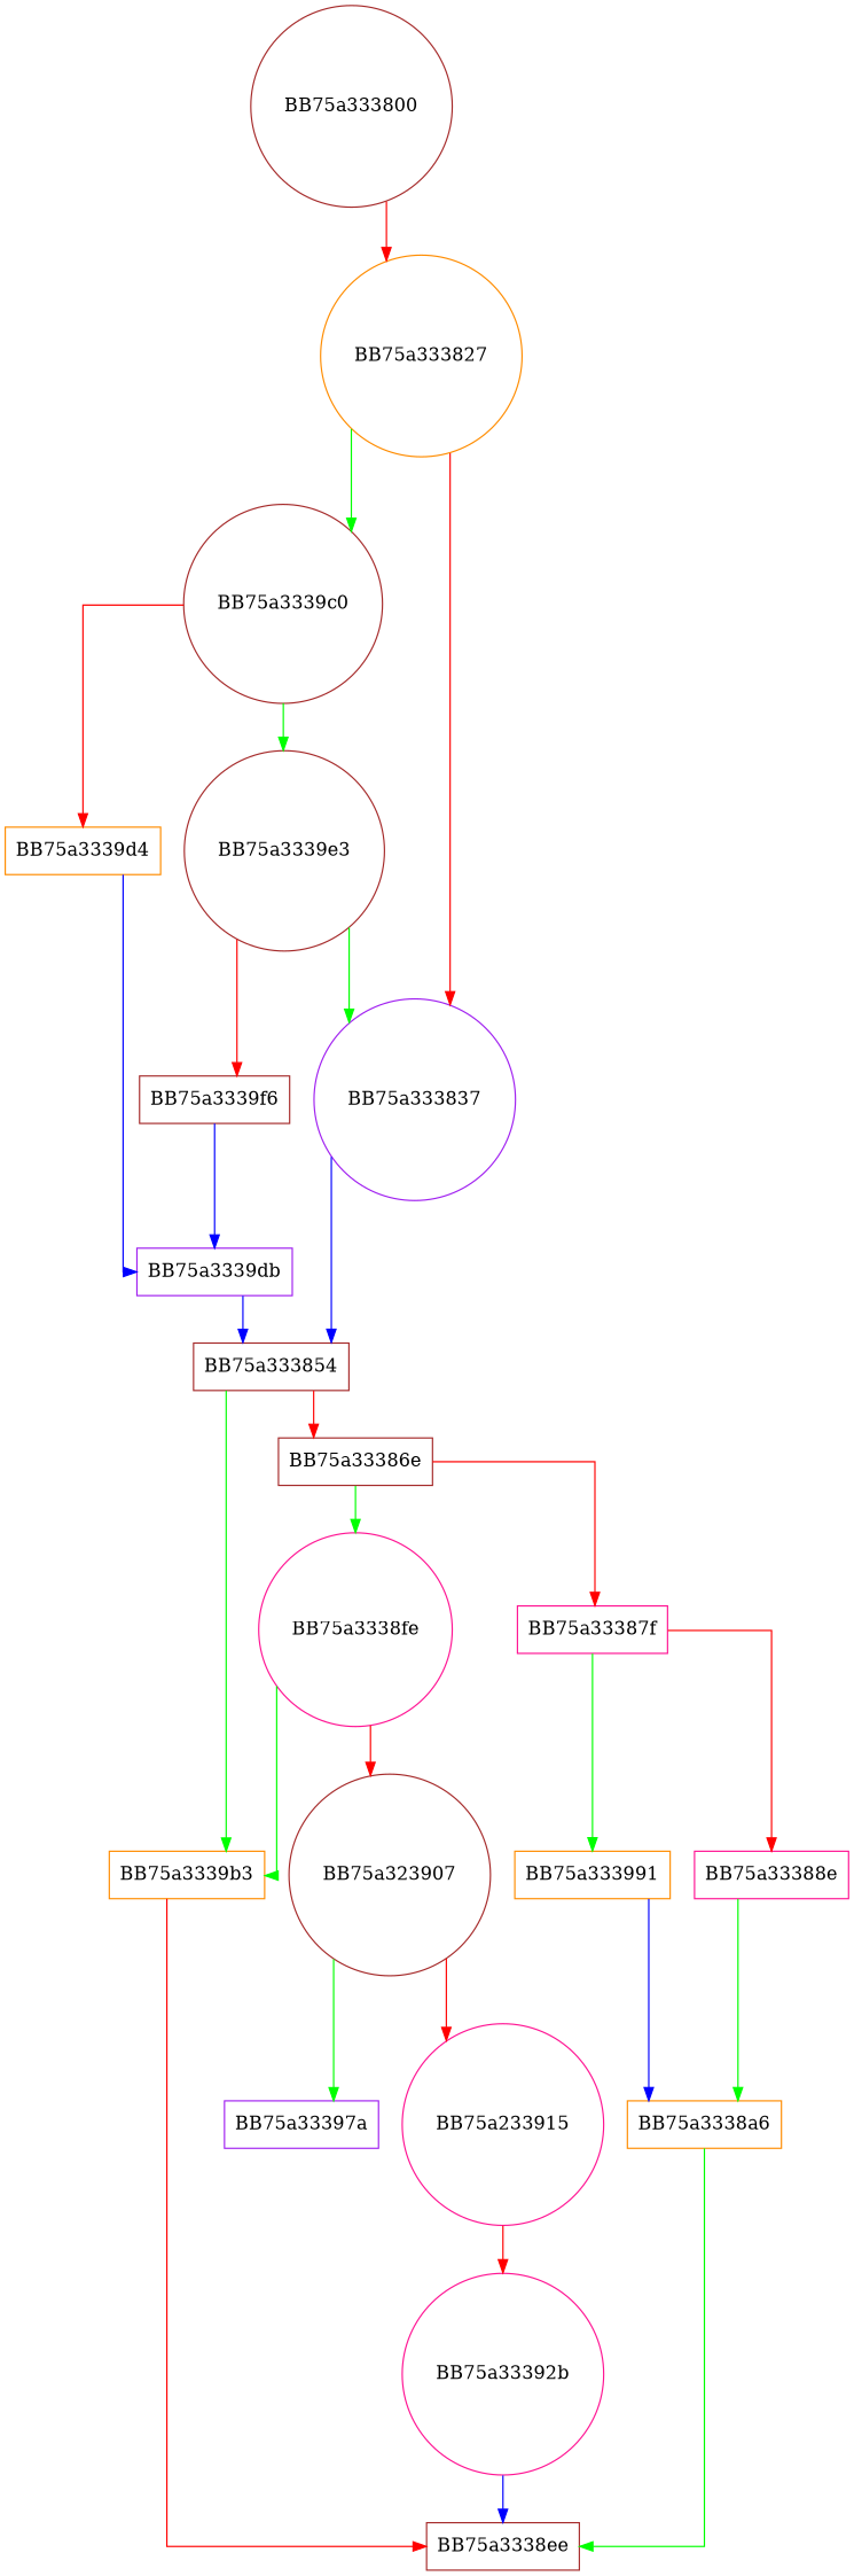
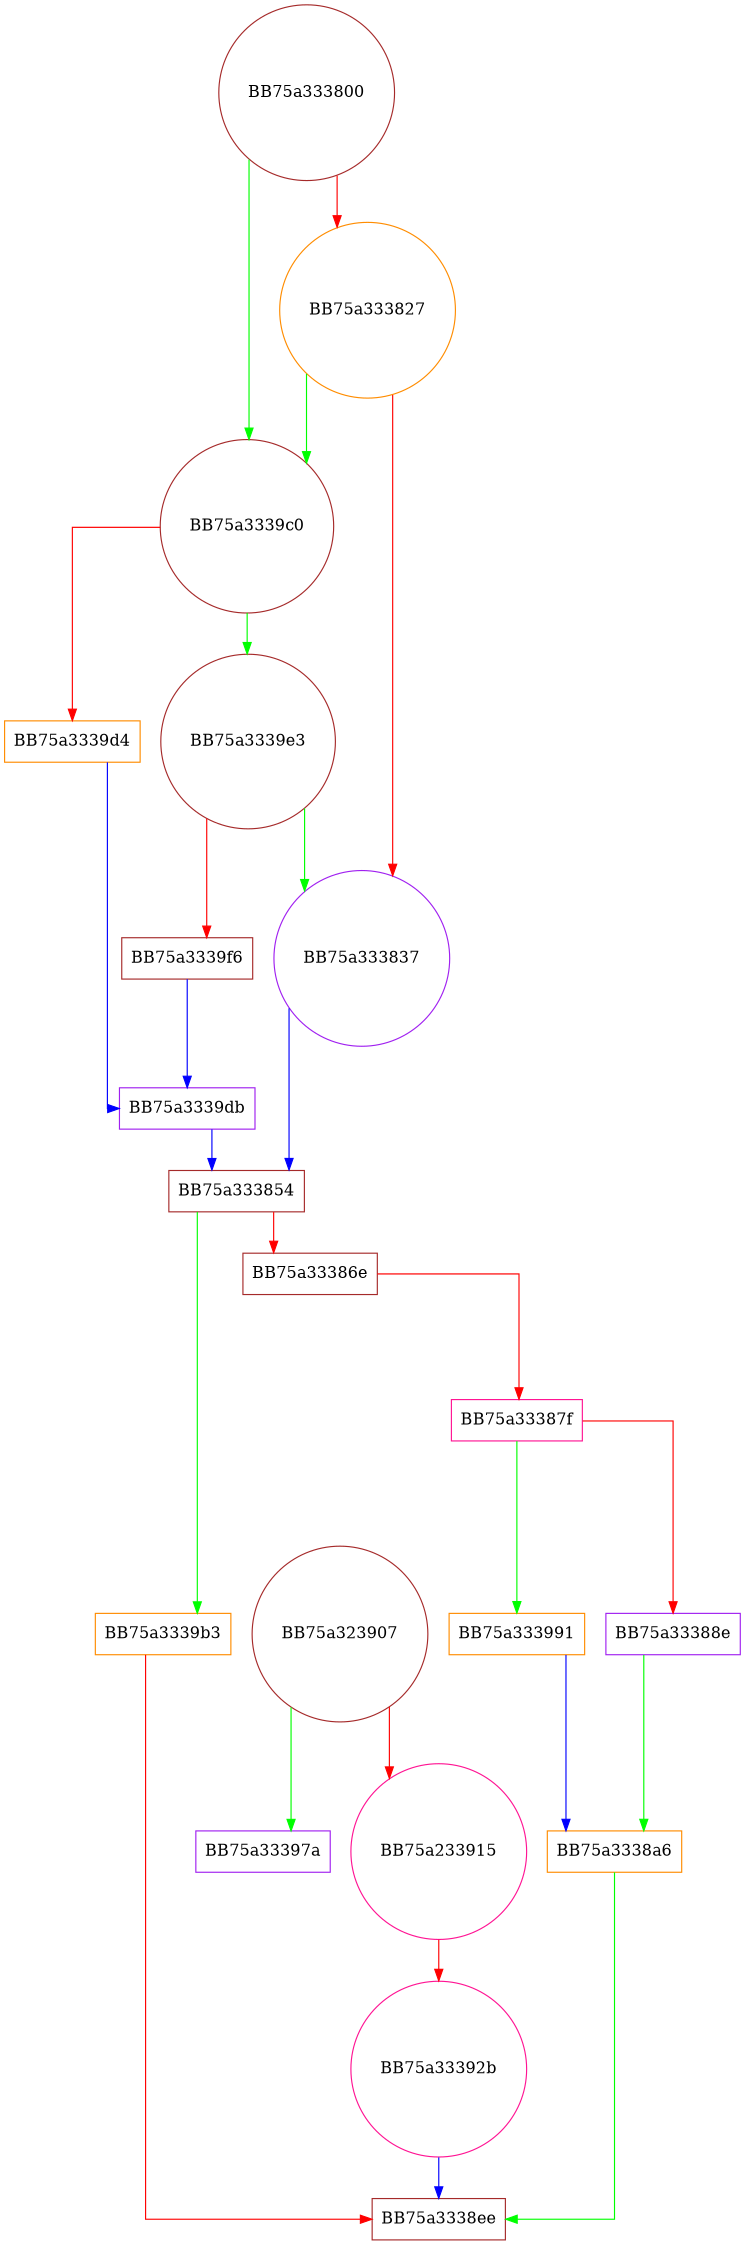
  digraph {
    splines=ortho
    node [color=brown shape=box]
    edge [color=green]
    BB75a333800 [shape=circle]
    BB75a3339c0 [shape=circle]
    BB75a333827 [color=darkorange shape=circle]
    BB75a3339e3 [shape=circle]
    BB75a3339d4 [color=darkorange]
    BB75a333837 [color=purple shape=circle]
    BB75a3339f6
    BB75a3339db [color=purple]
    BB75a333854
    BB75a3339b3 [color=darkorange]
    BB75a33386e
    BB75a3338ee
-   BB75a3338fe [color=deeppink shape=circle]
    BB75a33387f [color=deeppink]
    n15 [label=BB75a323907 shape=circle]
    BB75a333991 [color=darkorange]
-   BB75a33388e [color=deeppink]
+   BB75a33388e [color=purple]
    BB75a33397a [color=purple]
    n19 [color=deeppink label=BB75a233915 shape=circle]
    BB75a3338a6 [color=darkorange]
    BB75a33392b [color=deeppink shape=circle]
+   BB75a333800 -> BB75a3339c0
    BB75a333800 -> BB75a333827 [color=red]
    BB75a3339c0 -> BB75a3339e3
    BB75a3339c0 -> BB75a3339d4 [color=red]
    BB75a333827 -> BB75a3339c0
    BB75a333827 -> BB75a333837 [color=red]
    BB75a3339e3 -> BB75a333837
    BB75a3339e3 -> BB75a3339f6 [color=red]
    BB75a3339d4 -> BB75a3339db [color=blue]
    BB75a333837 -> BB75a333854 [color=blue]
    BB75a3339f6 -> BB75a3339db [color=blue]
    BB75a3339db -> BB75a333854 [color=blue]
    BB75a333854 -> BB75a3339b3
    BB75a333854 -> BB75a33386e [color=red]
    BB75a3339b3 -> BB75a3338ee [color=red]
-   BB75a33386e -> BB75a3338fe
    BB75a33386e -> BB75a33387f [color=red]
-   BB75a3338fe -> BB75a3339b3
-   BB75a3338fe -> n15 [color=red]
    BB75a33387f -> BB75a333991
    BB75a33387f -> BB75a33388e [color=red]
    n15 -> BB75a33397a
    n15 -> n19 [color=red]
    BB75a333991 -> BB75a3338a6 [color=blue]
    BB75a33388e -> BB75a3338a6
    n19 -> BB75a33392b [color=red]
    BB75a3338a6 -> BB75a3338ee
    BB75a33392b -> BB75a3338ee [color=blue]
  }
